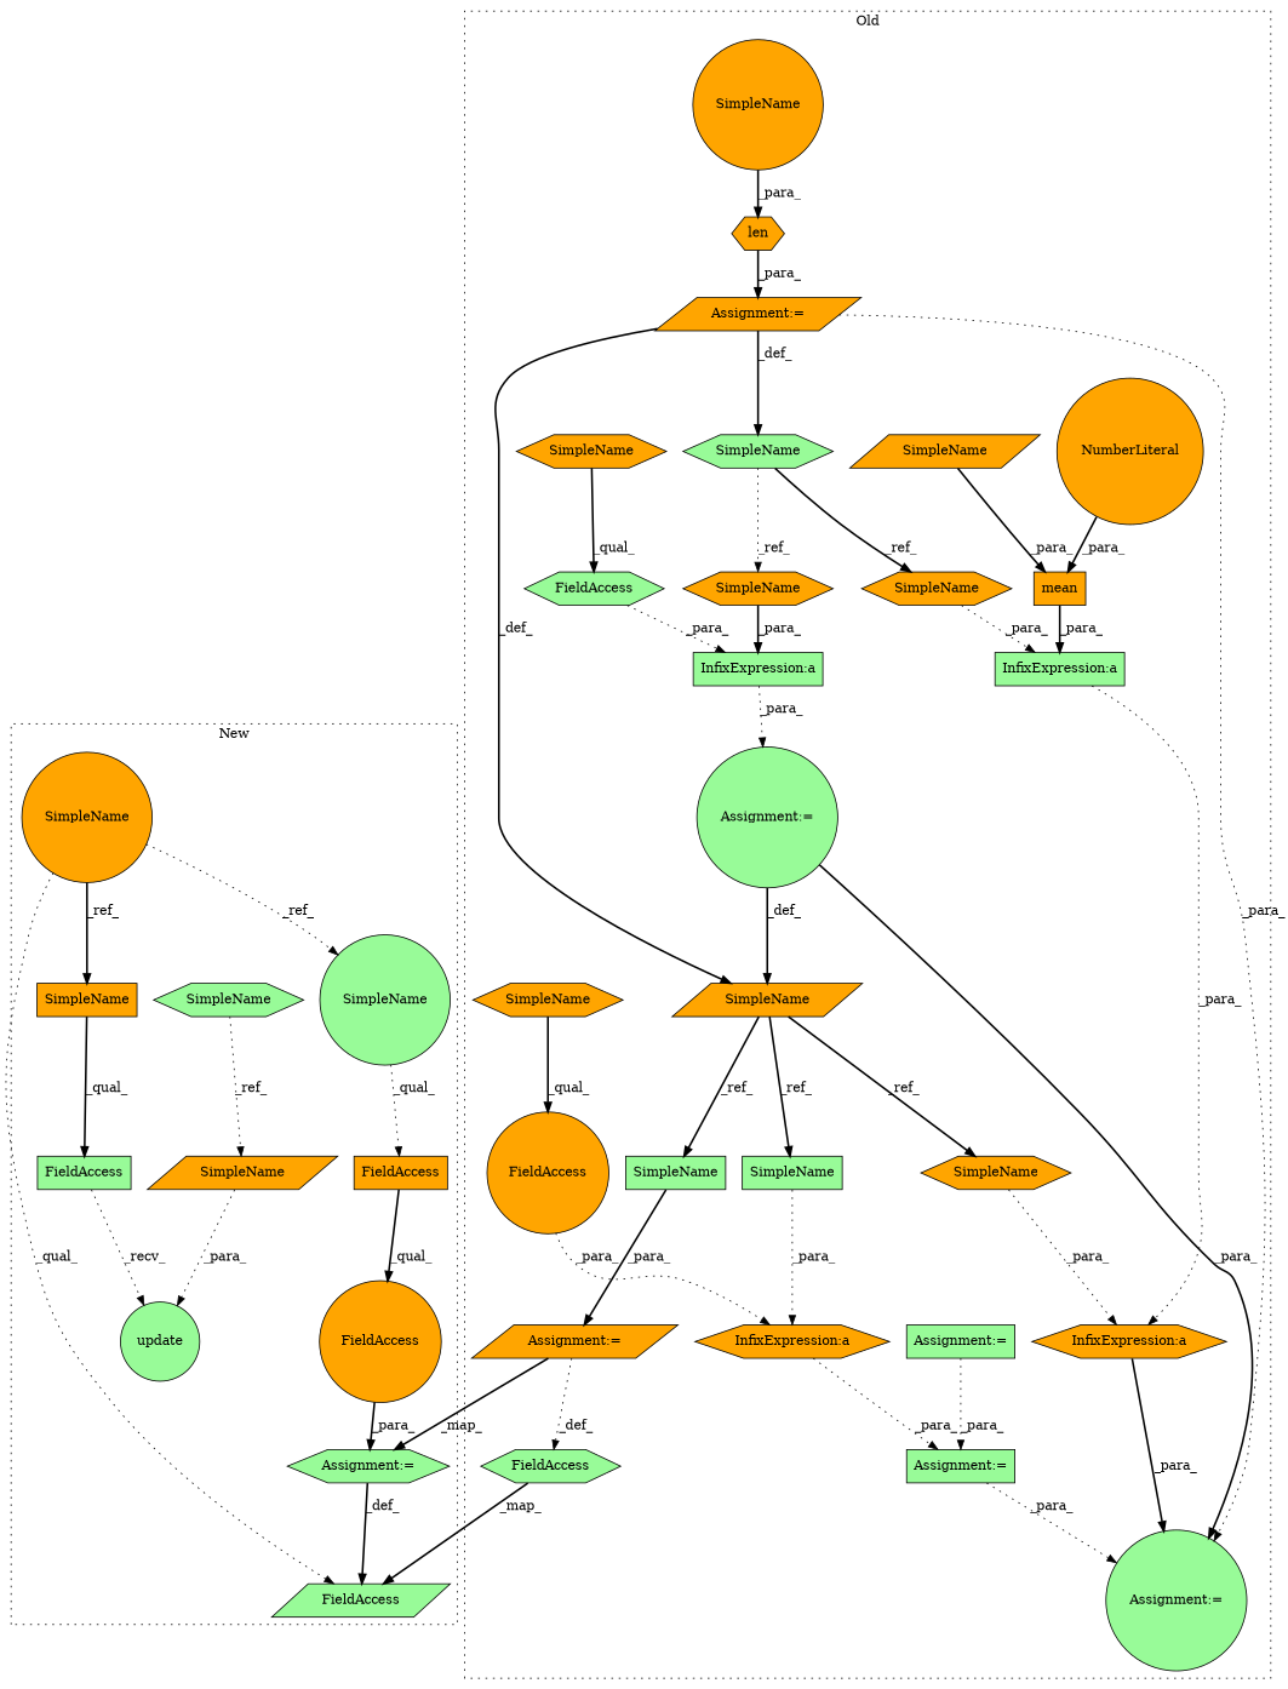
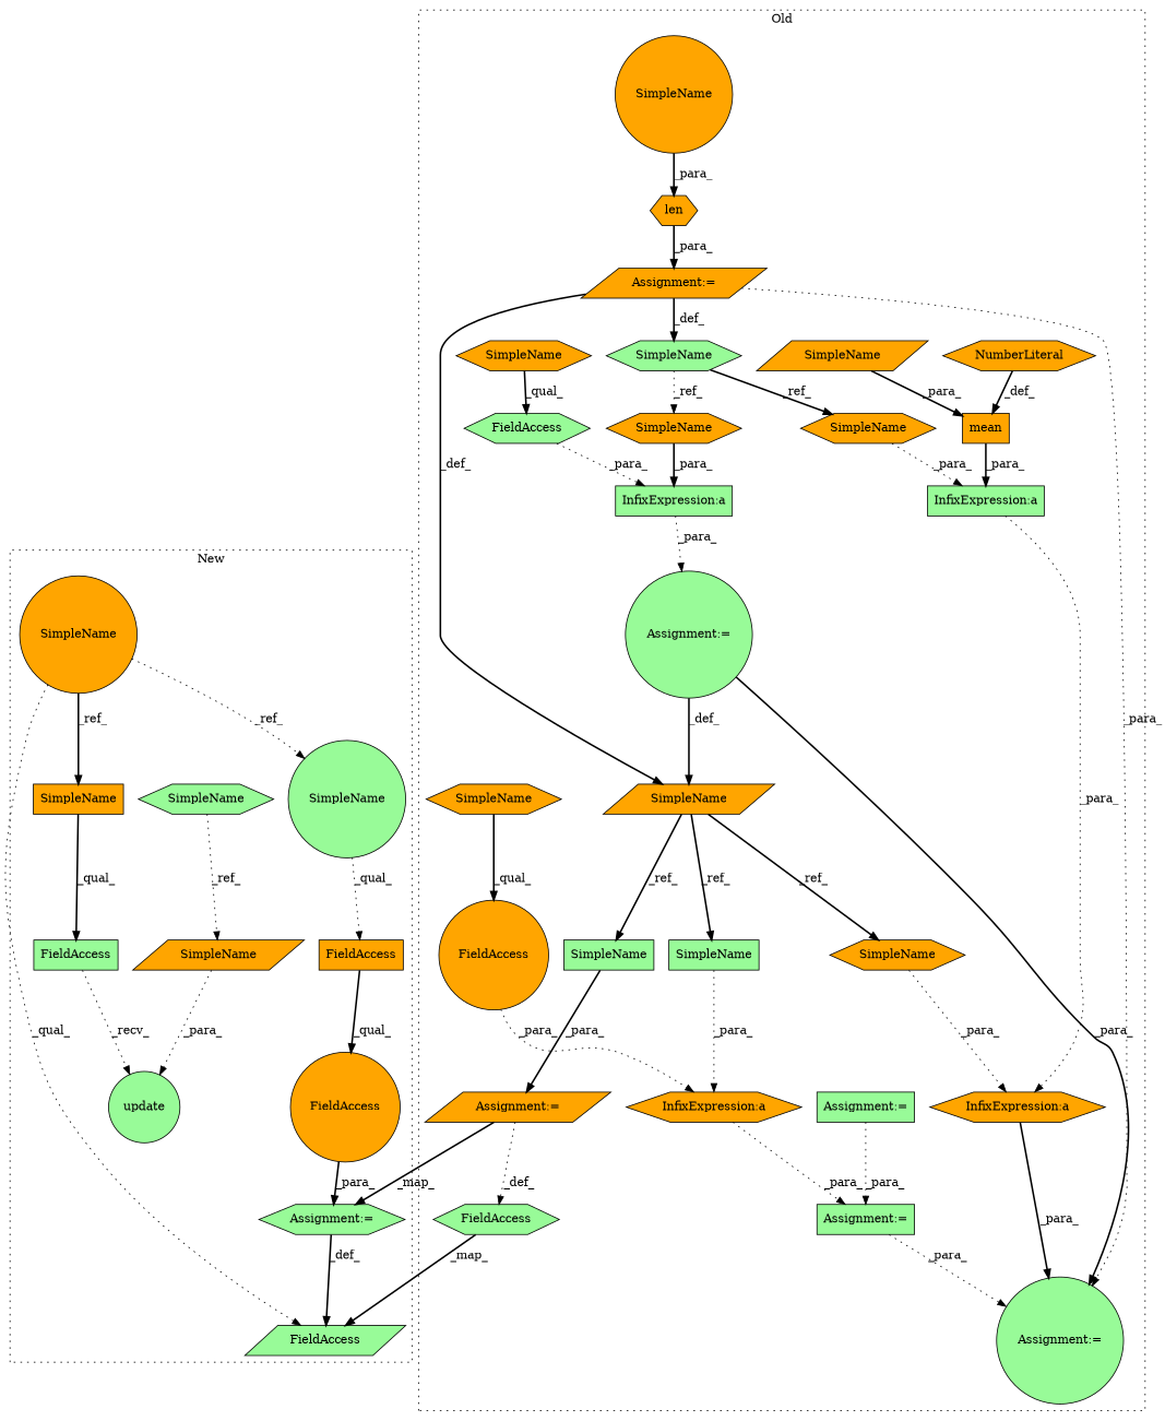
  digraph {
    node [a=42 fillcolor=orange l=1 s=21949 shape=hexagon style=filled]
    edge [style=bold]
    n1 [a=32 l="4,1" label=len s="22175,22183"]
    n2 [a=7 fillcolor=palegreen l=2 label="Assignment:=" s=22235 shape=box]
    n3 [a=7 label="Assignment:=" s=22174 shape=parallelogram]
    n4 [a=7 fillcolor=palegreen label="Assignment:=" s=22130 shape=box]
    n5 [a=27 l=3 label="InfixExpression:a" s=22254]
    n6 [a=22 l=16 label=FieldAccess s=22238 shape=circle]
    n7 [a=22 fillcolor=palegreen l=16 label=FieldAccess s=22211]
    n8 [a=7 fillcolor=palegreen label="Assignment:=" s=22205 shape=circle]
    n9 [a=32 l="5,1" label=mean s="22297,22308" shape=box]
    n10 [a=27 fillcolor=palegreen l=3 label="InfixExpression:a" s=22285 shape=box]
    n11 [a=27 l=3 label="InfixExpression:a" s=22310]
    n12 [a=27 fillcolor=palegreen l=3 label="InfixExpression:a" s=22208 shape=box]
-   n13 [a=34 label=NumberLiteral s=22307 shape=circle]
+   n13 [a=34 label=NumberLiteral s=22307]
    n14 [fillcolor=palegreen label=SimpleName s=22173]
    n15 [l=15 label=SimpleName s=22190 shape=parallelogram]
    n16 [a=7 fillcolor=palegreen l=2 label="Assignment:=" s=22280 shape=circle]
    n17 [a=22 fillcolor=palegreen l=16 label=FieldAccess s=22394]
    n18 [a=7 label="Assignment:=" s=22410 shape=parallelogram]
    n19 [l=4 label=SimpleName s=22302 shape=parallelogram]
    n20 [l=4 label=SimpleName s=22179 shape=circle]
    n21 [fillcolor=palegreen l=15 label=SimpleName s=22411 shape=box]
    n22 [l=15 label=SimpleName s=22313]
    n23 [fillcolor=palegreen l=15 label=SimpleName s=22257 shape=box]
    n24 [label=SimpleName s=22284]
    n25 [label=SimpleName s=22207]
    n26 [l=4 label=SimpleName s=22211]
    n27 [l=4 label=SimpleName s=22238]
    n28 [a=32 fillcolor=palegreen l="7,1" label=update s="21914,21925" shape=circle]
    n29 [a=22 fillcolor=palegreen l=14 label=FieldAccess s=21899 shape=box]
    n30 [l=4 label=SimpleName s=21877 shape=circle]
    n31 [a=22 l=14 label=FieldAccess shape=box]
    n32 [fillcolor=palegreen l=4 label=SimpleName s=21888]
    n33 [a=22 l=18 label=FieldAccess shape=circle]
    n34 [a=22 fillcolor=palegreen l=16 label=FieldAccess s=21932 shape=parallelogram]
    n35 [a=7 fillcolor=palegreen label="Assignment:=" s=21948]
    n36 [l=4 label=SimpleName s=21921 shape=parallelogram]
    n37 [l=4 label=SimpleName s=21899 shape=box]
    n38 [fillcolor=palegreen l=4 label=SimpleName shape=circle]
    subgraph cluster_1 {
      label=Old
      style=dotted
      n1
      n2
      n3
      n4
      n5
      n6
      n7
      n8
      n9
      n10
      n11
      n12
      n13
      n14
      n15
      n16
      n17
      n18
      n19
      n20
      n21
      n22
      n23
      n24
      n25
      n26
      n27
    }
    subgraph cluster_2 {
      label=New
      style=dotted
      n28
      n29
      n30
      n31
      n32
      n33
      n34
      n35
      n36
      n37
      n38
    }
    n1 -> n3 [label=_para_]
    n2 -> n16 [label=_para_ style=dotted]
    n3 -> n14 [label=_def_]
    n3 -> n15 [label=_def_]
    n3 -> n16 [label=_para_ style=dotted]
    n4 -> n2 [label=_para_ style=dotted]
    n5 -> n2 [label=_para_ style=dotted]
    n6 -> n5 [label=_para_ style=dotted]
    n7 -> n12 [label=_para_ style=dotted]
    n8 -> n15 [label=_def_]
    n8 -> n16 [label=_para_]
    n9 -> n10 [label=_para_]
    n10 -> n11 [label=_para_ style=dotted]
    n11 -> n16 [label=_para_]
    n12 -> n8 [label=_para_ style=dotted]
-   n13 -> n9 [label=_para_]
+   n13 -> n9 [label=_def_]
    n14 -> n24 [label=_ref_]
    n14 -> n25 [label=_ref_ style=dotted]
    n15 -> n21 [label=_ref_]
    n15 -> n22 [label=_ref_]
    n15 -> n23 [label=_ref_]
    n17 -> n34 [label=_map_]
    n18 -> n17 [label=_def_ style=dotted]
    n18 -> n35 [label=_map_]
    n19 -> n9 [label=_para_]
    n20 -> n1 [label=_para_]
    n21 -> n18 [label=_para_]
    n22 -> n11 [label=_para_ style=dotted]
    n23 -> n5 [label=_para_ style=dotted]
    n24 -> n10 [label=_para_ style=dotted]
    n25 -> n12 [label=_para_]
    n26 -> n7 [label=_qual_]
    n27 -> n6 [label=_qual_]
    n29 -> n28 [label=_recv_ style=dotted]
    n30 -> n34 [label=_qual_ style=dotted]
    n30 -> n37 [label=_ref_]
    n30 -> n38 [label=_ref_ style=dotted]
    n31 -> n33 [label=_qual_]
    n32 -> n36 [label=_ref_ style=dotted]
    n33 -> n35 [label=_para_]
    n35 -> n34 [label=_def_]
    n36 -> n28 [label=_para_ style=dotted]
    n37 -> n29 [label=_qual_]
    n38 -> n31 [label=_qual_ style=dotted]
  }
